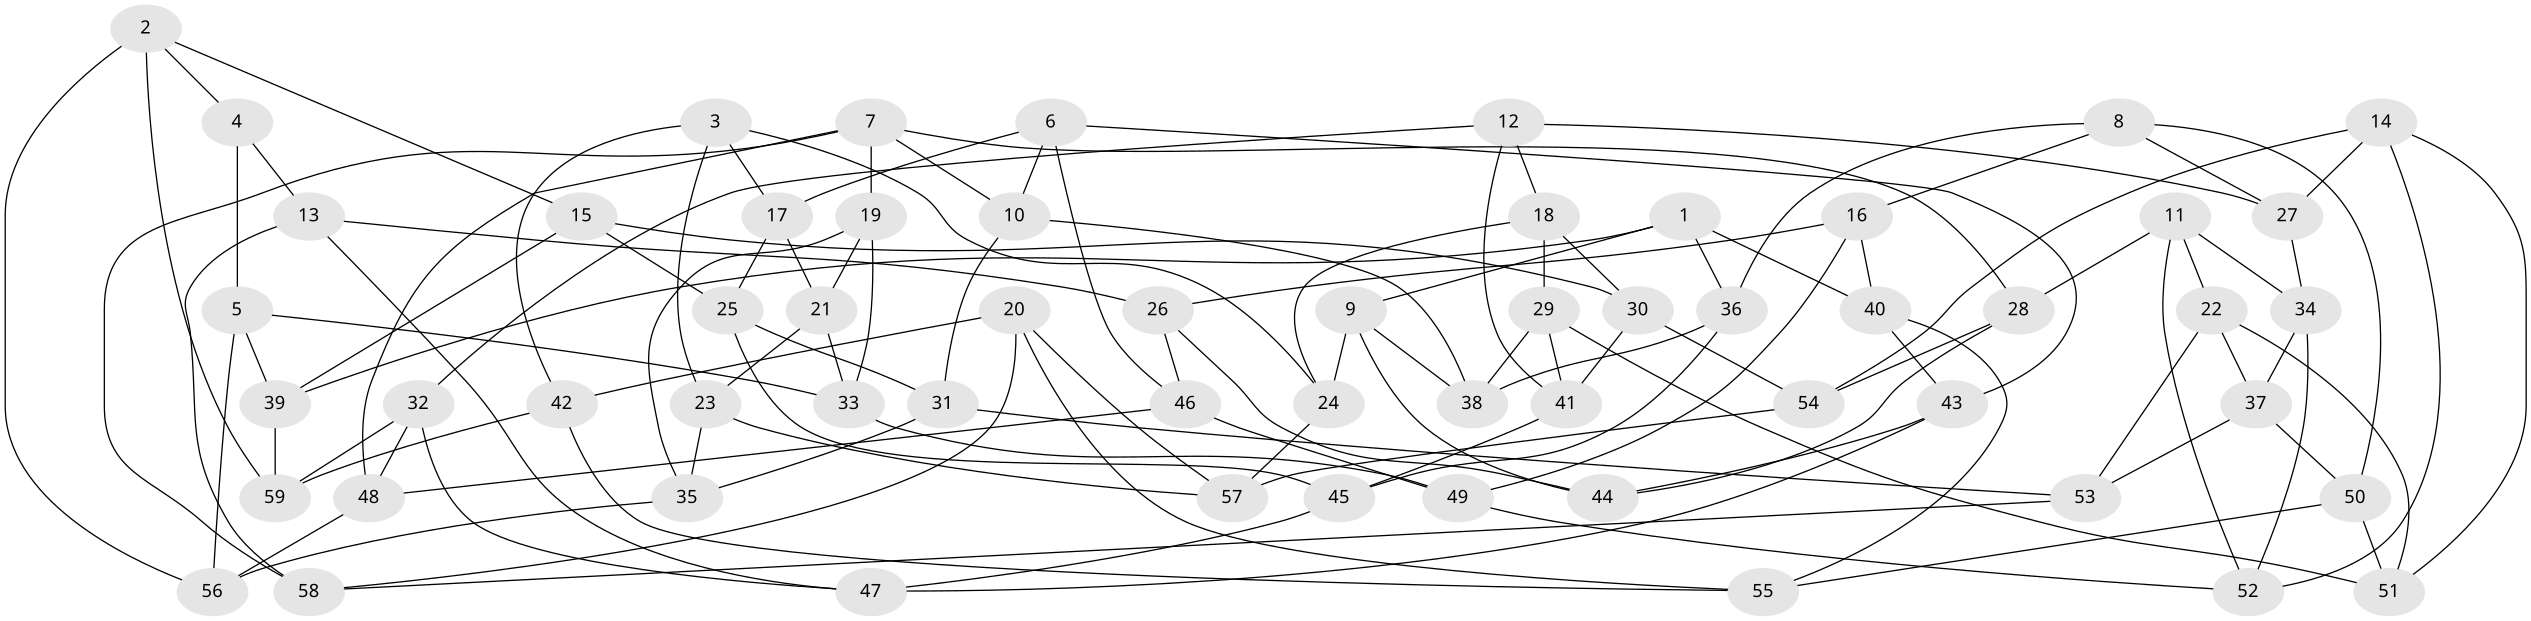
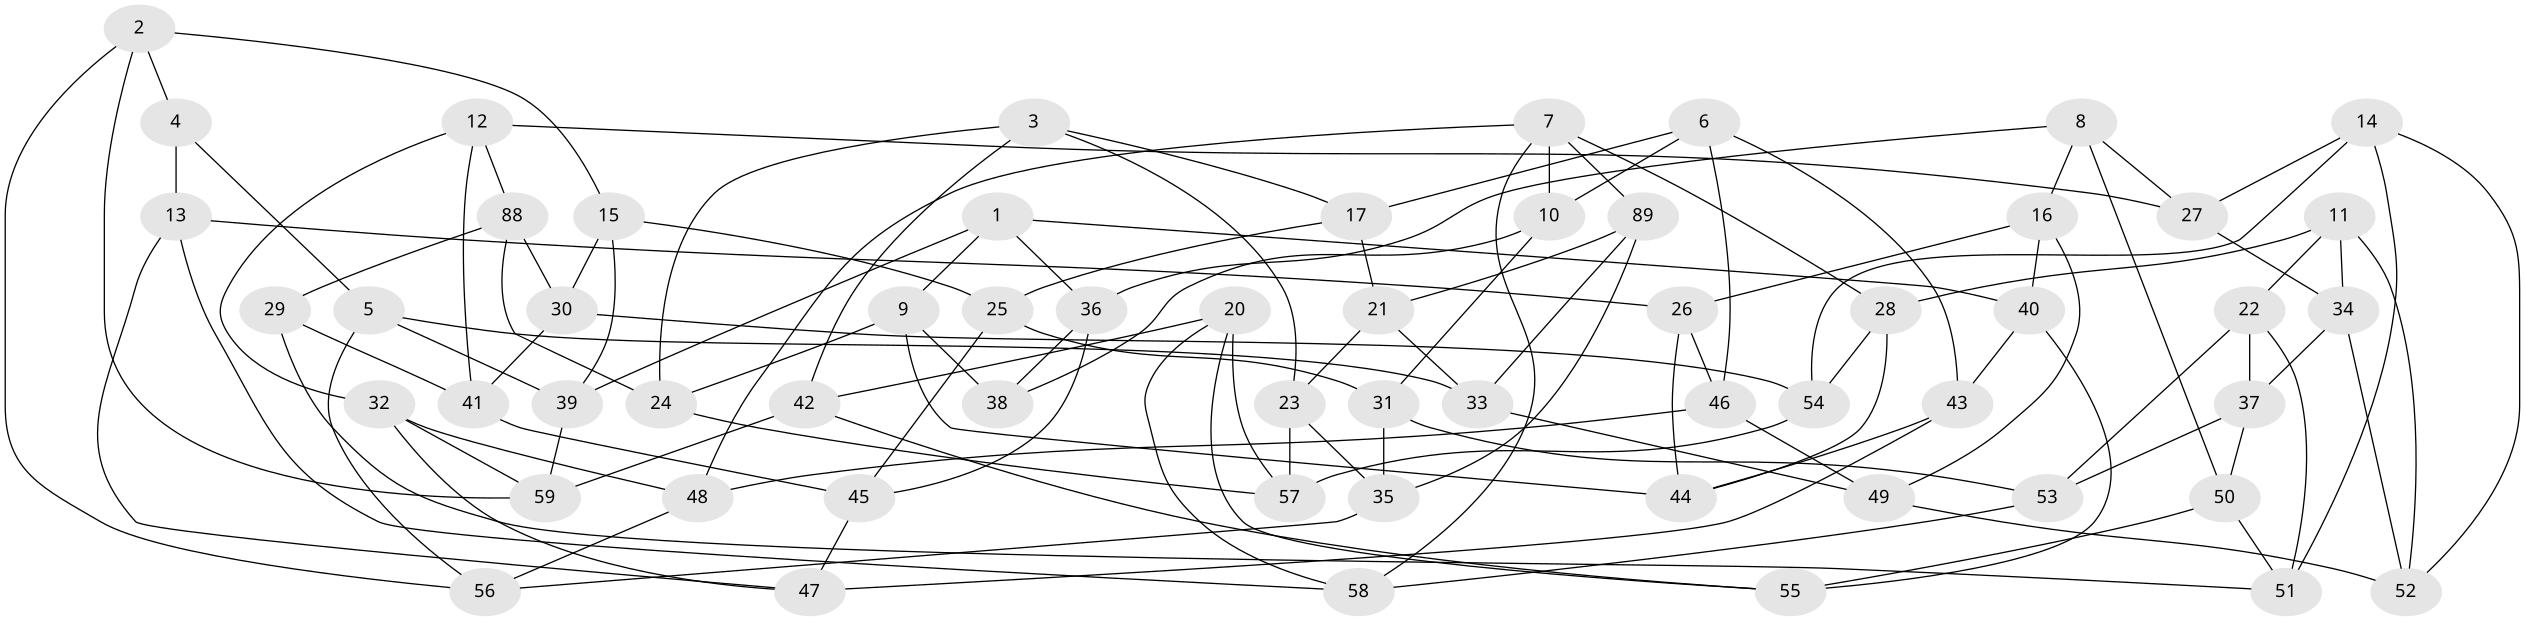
  graph {
    fontname="Noto Sans"
    node [color=gray90 fontname="Noto Sans" style=filled]
    edge [fontname="Noto Sans"]
    1
    9
    36
    39
    40
    24
    38
    44
    45
    59
    43
    55
    2
    4
    15
    56
    5
    13
    25
    30
    3
    17
    23
    42
    21
    35
    57
    33
    10
    31
    58
    26
    47
    49
    6
    46
    48
    7
-   19
+   19 [label=89]
    28
    54
    8
    16
    27
    50
    34
    51
    53
    11
    22
    52
    37
    12
-   18
+   18 [label=88]
    32
    41
    29
    14
    20
    1 -- 9
    1 -- 36
    1 -- 39
    1 -- 40
    9 -- 24
    9 -- 38
    9 -- 44
    36 -- 38
    36 -- 45
    39 -- 59
    40 -- 43
    40 -- 55
    24 -- 57
    45 -- 47
    43 -- 44
    43 -- 47
    2 -- 59
    2 -- 4
    2 -- 15
    2 -- 56
    4 -- 5
    4 -- 13
    15 -- 39
    15 -- 25
    15 -- 30
    5 -- 39
    5 -- 56
    5 -- 33
    13 -- 58
    13 -- 26
    13 -- 47
    25 -- 45
    25 -- 31
    30 -- 54
    30 -- 41
    3 -- 24
    3 -- 17
    3 -- 23
    3 -- 42
    17 -- 25
    17 -- 21
    23 -- 35
    23 -- 57
    42 -- 59
    42 -- 55
    21 -- 23
    21 -- 33
    35 -- 56
    33 -- 49
    10 -- 38
    10 -- 31
    31 -- 35
    31 -- 53
    26 -- 44
    26 -- 46
    49 -- 52
    6 -- 43
    6 -- 17
    6 -- 10
    6 -- 46
    46 -- 49
    46 -- 48
    48 -- 56
    7 -- 10
    7 -- 58
    7 -- 48
    7 -- 19
    7 -- 28
    19 -- 21
    19 -- 35
    19 -- 33
    28 -- 44
    28 -- 54
    54 -- 57
    8 -- 36
    8 -- 16
    8 -- 27
    8 -- 50
    16 -- 40
    16 -- 26
    16 -- 49
    27 -- 34
    50 -- 55
    50 -- 51
    34 -- 52
    34 -- 37
    53 -- 58
    11 -- 28
    11 -- 34
    11 -- 22
    11 -- 52
    22 -- 51
    22 -- 53
    22 -- 37
    37 -- 50
    37 -- 53
    12 -- 27
    12 -- 18
    12 -- 32
    12 -- 41
    18 -- 24
    18 -- 30
    18 -- 29
    32 -- 59
    32 -- 47
    32 -- 48
    41 -- 45
-   29 -- 38
    29 -- 51
    29 -- 41
    14 -- 54
    14 -- 27
    14 -- 51
    14 -- 52
    20 -- 55
    20 -- 42
    20 -- 57
    20 -- 58
  }
